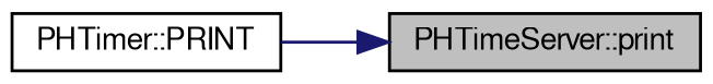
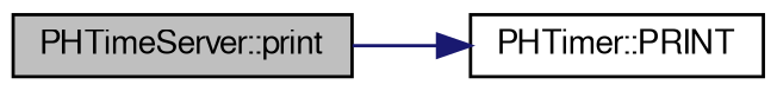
  digraph {
    rankdir=LR
    node [color=black fontname=FreeSans fontsize=10 shape=record]
    n1 [fillcolor=grey75 fontcolor=black height=0.2 label="PHTimeServer::print" style=filled width=0.4]
    n2 [height=0.2 label="PHTimer::PRINT" width=0.4]
-   n2 -> n1 [color=midnightblue fontname=FreeSans fontsize=10 labelfontname=FreeSans labelfontsize=10 style=solid]
+   n1 -> n2 [color=midnightblue fontname=FreeSans fontsize=10 labelfontname=FreeSans labelfontsize=10 style=solid]
  }
